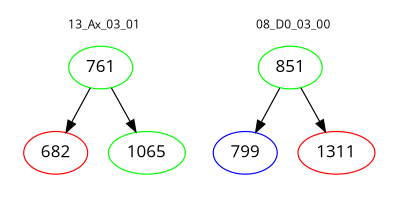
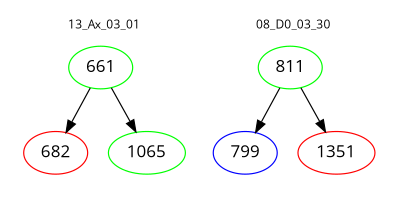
  digraph {
    fontname="Open Sans"
    node [color=green fontname="Open Sans"]
    edge [color=black fontname="Open Sans"]
-   n1 [label=761]
+   n1 [label=661]
    n2 [color=red label=682]
    n3 [label=1065]
-   n4 [label=851]
+   n4 [label=811]
    n5 [color=blue label=799]
-   n6 [color=red label=1311]
+   n6 [color=red label=1351]
    subgraph cluster_1 {
      color=white
      fontsize=10
      label="13_Ax_03_01"
      n1
      n2
      n3
    }
    subgraph cluster_2 {
      color=white
      fontsize=10
-     label="08_D0_03_00"
+     label="08_D0_03_30"
      n4
      n5
      n6
    }
    n1 -> n2
    n1 -> n3
    n4 -> n5
    n4 -> n6
  }
